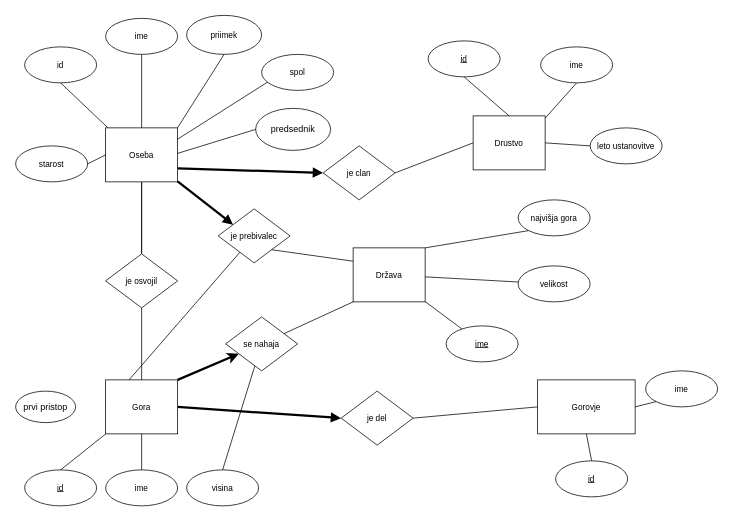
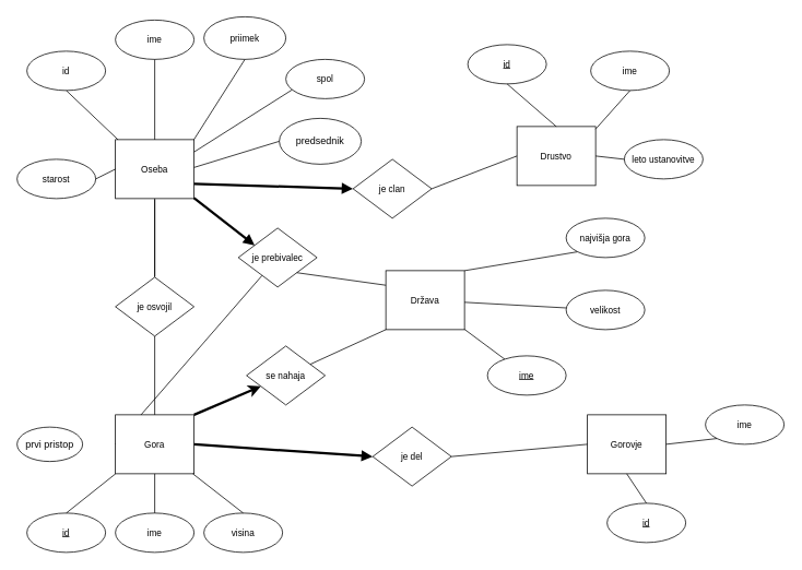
  <mxCell id="0" />
  <mxCell id="1" parent="0" />
  <mxCell id="2" value="Oseba" style="html=1;whiteSpace=wrap;;fontSize=11;fontColor=#000000;spacing=3;strokeOpacity=100;" parent="1" vertex="1"><mxGeometry x="140" y="170" width="96" height="72" as="geometry" /></mxCell>
  <mxCell id="3" value="id" style="html=1;whiteSpace=wrap;ellipse;fontSize=11;fontColor=#000000;spacing=3;strokeOpacity=100;" parent="1" vertex="1"><mxGeometry x="32" y="62" width="96" height="48" as="geometry" /></mxCell>
  <mxCell id="4" value="priimek" style="html=1;whiteSpace=wrap;ellipse;fontSize=11;fontColor=#000000;spacing=3;strokeOpacity=100;" parent="1" vertex="1"><mxGeometry x="248" y="20" width="100" height="52" as="geometry" /></mxCell>
  <mxCell id="5" value="ime" style="html=1;whiteSpace=wrap;ellipse;fontSize=11;fontColor=#000000;spacing=3;strokeOpacity=100;" parent="1" vertex="1"><mxGeometry x="140" y="24" width="96" height="48" as="geometry" /></mxCell>
  <mxCell id="6" value="" style="html=1;jettySize=18;fontSize=11;strokeOpacity=100;rounded=1;arcSize=0;startArrow=none;;endArrow=none;;exitX=0.5;exitY=1.013;exitPerimeter=1;entryX=0.5;entryY=-0.008;entryPerimeter=1;" parent="1" source="5" target="2" edge="1"><mxGeometry width="100" height="100" relative="1" as="geometry" /></mxCell>
  <mxCell id="7" value="" style="html=1;jettySize=18;fontSize=11;strokeOpacity=100;rounded=1;arcSize=0;startArrow=none;;endArrow=none;;exitX=0.5;exitY=1.013;exitPerimeter=1;entryX=1.006;entryY=-0.008;entryPerimeter=1;" parent="1" source="4" target="2" edge="1"><mxGeometry width="100" height="100" relative="1" as="geometry" /></mxCell>
  <mxCell id="8" value="je clan" style="html=1;whiteSpace=wrap;rhombus;fontSize=11;fontColor=#000000;spacing=3;strokeOpacity=100;" parent="1" vertex="1"><mxGeometry x="430" y="194" width="96" height="72" as="geometry" /></mxCell>
  <mxCell id="9" value="Drustvo" style="html=1;whiteSpace=wrap;;fontSize=11;fontColor=#000000;spacing=3;strokeOpacity=100;" parent="1" vertex="1"><mxGeometry x="630" y="154" width="96" height="72" as="geometry" /></mxCell>
  <mxCell id="10" value="id" style="html=1;whiteSpace=wrap;ellipse;fontSize=11;fontColor=#000000;fontStyle=4;spacing=3;strokeOpacity=100;" parent="1" vertex="1"><mxGeometry x="570" y="54" width="96" height="48" as="geometry" /></mxCell>
  <mxCell id="11" value="ime" style="html=1;whiteSpace=wrap;ellipse;fontSize=11;fontColor=#000000;spacing=3;strokeOpacity=100;" parent="1" vertex="1"><mxGeometry x="720" y="62" width="96" height="48" as="geometry" /></mxCell>
  <mxCell id="12" value="" style="html=1;jettySize=18;fontSize=11;strokeOpacity=100;rounded=1;arcSize=0;startArrow=none;;endArrow=none;;exitX=0.5;exitY=1.013;exitPerimeter=1;entryX=1.006;entryY=0.038;entryPerimeter=1;" parent="1" source="11" target="9" edge="1"><mxGeometry width="100" height="100" relative="1" as="geometry" /></mxCell>
  <mxCell id="13" value="" style="html=1;jettySize=18;fontSize=11;strokeOpacity=100;strokeWidth=3;rounded=1;arcSize=0;startArrow=none;;endArrow=block;endFill=1;;entryX=-0.01;entryY=0.5;entryPerimeter=1;" parent="1" target="8" edge="1"><mxGeometry width="100" height="100" relative="1" as="geometry"><mxPoint x="236" y="224" as="sourcePoint" /></mxGeometry></mxCell>
  <mxCell id="14" value="" style="html=1;jettySize=18;fontSize=11;strokeOpacity=100;rounded=1;arcSize=0;startArrow=none;;endArrow=none;;exitX=1.01;exitY=0.5;exitPerimeter=1;entryX=-0.006;entryY=0.5;entryPerimeter=1;" parent="1" source="8" target="9" edge="1"><mxGeometry width="100" height="100" relative="1" as="geometry" /></mxCell>
  <mxCell id="15" value="je osvojil" style="html=1;whiteSpace=wrap;rhombus;fontSize=11;fontColor=#000000;spacing=3;strokeOpacity=100;" parent="1" vertex="1"><mxGeometry x="140" y="338" width="96" height="72" as="geometry" /></mxCell>
  <mxCell id="16" value="" style="html=1;jettySize=18;fontSize=11;strokeOpacity=100;rounded=1;arcSize=0;startArrow=none;;endArrow=none;;exitX=0.5;exitY=1.008;exitPerimeter=1;entryX=0.5;entryY=-0.01;entryPerimeter=1;" parent="1" source="2" target="15" edge="1"><mxGeometry width="100" height="100" relative="1" as="geometry" /></mxCell>
  <mxCell id="17" style="edgeStyle=none;rounded=0;orthogonalLoop=1;jettySize=auto;html=1;exitX=0;exitY=0.5;exitDx=0;exitDy=0;startArrow=none;startFill=0;endArrow=none;endFill=0;strokeColor=#000000;" parent="1" source="19" target="41" edge="1"><mxGeometry relative="1" as="geometry" /></mxCell>
  <mxCell id="18" style="rounded=0;orthogonalLoop=1;jettySize=auto;html=1;exitX=1;exitY=0;exitDx=0;exitDy=0;strokeWidth=3;" parent="1" source="19" target="53" edge="1"><mxGeometry relative="1" as="geometry"><mxPoint x="306.806" y="475.803" as="targetPoint" /></mxGeometry></mxCell>
  <mxCell id="19" value="Gora" style="html=1;whiteSpace=wrap;;fontSize=11;fontColor=#000000;spacing=3;strokeOpacity=100;" parent="1" vertex="1"><mxGeometry x="140" y="506" width="96" height="72" as="geometry" /></mxCell>
  <mxCell id="20" value="" style="html=1;jettySize=18;fontSize=11;strokeOpacity=100;rounded=1;arcSize=0;startArrow=none;;endArrow=none;;" parent="1" edge="1"><mxGeometry width="100" height="100" relative="1" as="geometry"><mxPoint x="188" y="243" as="sourcePoint" /><mxPoint x="188" y="337" as="targetPoint" /></mxGeometry></mxCell>
  <mxCell id="21" value="" style="html=1;jettySize=18;fontSize=11;strokeOpacity=100;rounded=1;arcSize=0;startArrow=none;;endArrow=none;;exitX=0.5;exitY=-0.008;exitPerimeter=1;entryX=0.5;entryY=1.01;entryPerimeter=1;" parent="1" source="19" target="15" edge="1"><mxGeometry width="100" height="100" relative="1" as="geometry" /></mxCell>
  <mxCell id="22" value="id" style="html=1;whiteSpace=wrap;ellipse;fontSize=11;fontColor=#000000;fontStyle=4;spacing=3;strokeOpacity=100;" parent="1" vertex="1"><mxGeometry x="32" y="626" width="96" height="48" as="geometry" /></mxCell>
  <mxCell id="23" value="ime" style="html=1;whiteSpace=wrap;ellipse;fontSize=11;fontColor=#000000;spacing=3;strokeOpacity=100;" parent="1" vertex="1"><mxGeometry x="140" y="626" width="96" height="48" as="geometry" /></mxCell>
  <mxCell id="24" value="visina" style="html=1;whiteSpace=wrap;ellipse;fontSize=11;fontColor=#000000;spacing=3;strokeOpacity=100;" parent="1" vertex="1"><mxGeometry x="248" y="626" width="96" height="48" as="geometry" /></mxCell>
  <mxCell id="25" value="" style="html=1;jettySize=18;fontSize=11;strokeOpacity=100;rounded=1;arcSize=0;startArrow=none;;endArrow=none;;exitX=0.5;exitY=-0.013;exitPerimeter=1;entryX=-0.006;entryY=1.008;entryPerimeter=1;" parent="1" source="22" target="19" edge="1"><mxGeometry width="100" height="100" relative="1" as="geometry" /></mxCell>
  <mxCell id="26" value="" style="html=1;jettySize=18;fontSize=11;strokeOpacity=100;rounded=1;arcSize=0;startArrow=none;;endArrow=none;;exitX=0.5;exitY=-0.013;exitPerimeter=1;entryX=0.5;entryY=1.008;entryPerimeter=1;" parent="1" source="23" target="19" edge="1"><mxGeometry width="100" height="100" relative="1" as="geometry" /></mxCell>
- <mxCell id="27" value="" style="html=1;jettySize=18;fontSize=11;strokeOpacity=100;rounded=1;arcSize=0;startArrow=none;endArrow=none;exitX=0.5;exitY=-0.013;exitPerimeter=1;" parent="1" source="24" target="53" edge="1"><mxGeometry width="100" height="100" relative="1" as="geometry" /></mxCell>
+ <mxCell id="27" value="" style="html=1;jettySize=18;fontSize=11;strokeOpacity=100;rounded=1;arcSize=0;startArrow=none;;endArrow=none;;exitX=0.5;exitY=-0.013;exitPerimeter=1;entryX=0.992;entryY=1.008;entryPerimeter=1;" parent="1" source="24" target="19" edge="1"><mxGeometry width="100" height="100" relative="1" as="geometry" /></mxCell>
  <mxCell id="28" value="" style="html=1;jettySize=18;fontSize=11;strokeOpacity=100;rounded=1;arcSize=0;startArrow=none;;endArrow=none;;exitX=0.5;exitY=1.013;exitPerimeter=1;entryX=0.025;entryY=-0.008;entryPerimeter=1;" parent="1" source="3" target="2" edge="1"><mxGeometry width="100" height="100" relative="1" as="geometry" /></mxCell>
  <mxCell id="29" value="je del" style="html=1;whiteSpace=wrap;rhombus;fontSize=11;fontColor=#000000;spacing=3;strokeOpacity=100;" parent="1" vertex="1"><mxGeometry x="454" y="521" width="96" height="72" as="geometry" /></mxCell>
  <mxCell id="30" style="rounded=0;orthogonalLoop=1;jettySize=auto;html=1;exitX=1;exitY=0.25;exitDx=0;exitDy=0;entryX=0;entryY=1;entryDx=0;entryDy=0;strokeColor=none;" parent="1" source="31" edge="1"><mxGeometry relative="1" as="geometry"><mxPoint x="886.059" y="486.971" as="targetPoint" /></mxGeometry></mxCell>
- <mxCell id="31" value="Gorovje" style="html=1;whiteSpace=wrap;;fontSize=11;fontColor=#000000;spacing=3;strokeOpacity=100;" parent="1" vertex="1"><mxGeometry x="716" y="506" width="130" height="72" as="geometry" /></mxCell>
+ <mxCell id="31" value="Gorovje" style="html=1;whiteSpace=wrap;;fontSize=11;fontColor=#000000;spacing=3;strokeOpacity=100;" parent="1" vertex="1"><mxGeometry x="716" y="506" width="96" height="72" as="geometry" /></mxCell>
  <mxCell id="32" value="" style="html=1;jettySize=18;fontSize=11;strokeOpacity=100;strokeWidth=3;rounded=1;arcSize=0;startArrow=none;;endArrow=block;endFill=1;;exitX=1.006;exitY=0.5;exitPerimeter=1;entryX=-0.01;entryY=0.5;entryPerimeter=1;" parent="1" source="19" target="29" edge="1"><mxGeometry width="100" height="100" relative="1" as="geometry" /></mxCell>
  <mxCell id="33" value="" style="html=1;jettySize=18;fontSize=11;strokeOpacity=100;rounded=1;arcSize=0;startArrow=none;;endArrow=none;;exitX=-0.006;exitY=0.5;exitPerimeter=1;entryX=1.01;entryY=0.5;entryPerimeter=1;" parent="1" source="31" target="29" edge="1"><mxGeometry width="100" height="100" relative="1" as="geometry" /></mxCell>
  <mxCell id="34" value="id" style="html=1;whiteSpace=wrap;ellipse;fontSize=11;fontColor=#000000;fontStyle=4;spacing=3;strokeOpacity=100;" parent="1" vertex="1"><mxGeometry x="740" y="614" width="96" height="48" as="geometry" /></mxCell>
  <mxCell id="35" value="ime" style="html=1;whiteSpace=wrap;ellipse;fontSize=11;fontColor=#000000;spacing=3;strokeOpacity=100;" parent="1" vertex="1"><mxGeometry x="860" y="494" width="96" height="48" as="geometry" /></mxCell>
  <mxCell id="36" value="" style="html=1;jettySize=18;fontSize=11;strokeOpacity=100;rounded=1;arcSize=0;startArrow=none;;endArrow=none;;exitX=0.5;exitY=1.008;exitPerimeter=1;entryX=0.5;entryY=-0.013;entryPerimeter=1;" parent="1" source="31" target="34" edge="1"><mxGeometry width="100" height="100" relative="1" as="geometry" /></mxCell>
  <mxCell id="37" value="" style="html=1;jettySize=18;fontSize=11;strokeOpacity=100;rounded=1;arcSize=0;startArrow=none;;endArrow=none;;exitX=1;exitY=0.5;entryX=0;entryY=1;entryDx=0;entryDy=0;exitDx=0;exitDy=0;" parent="1" source="31" target="35" edge="1"><mxGeometry width="100" height="100" relative="1" as="geometry" /></mxCell>
  <mxCell id="38" value="" style="html=1;jettySize=18;fontSize=11;strokeOpacity=100;rounded=1;arcSize=0;startArrow=none;;endArrow=none;;exitX=0.5;exitY=-0.008;exitPerimeter=1;entryX=0.5;entryY=1.013;entryPerimeter=1;" parent="1" source="9" target="10" edge="1"><mxGeometry width="100" height="100" relative="1" as="geometry" /></mxCell>
  <mxCell id="39" value="" style="html=1;jettySize=18;fontSize=11;strokeOpacity=100;rounded=1;arcSize=0;startArrow=none;;endArrow=none;;exitX=1.006;exitY=0.5;exitPerimeter=1;entryX=-0.006;entryY=0.5;entryPerimeter=1;" parent="1" source="9" target="50" edge="1"><mxGeometry width="100" height="100" relative="1" as="geometry" /></mxCell>
  <mxCell id="40" value="Država" style="html=1;whiteSpace=wrap;;fontSize=11;fontColor=#000000;spacing=3;strokeOpacity=100;" parent="1" vertex="1"><mxGeometry x="470" y="330" width="96" height="72" as="geometry" /></mxCell>
  <mxCell id="41" value="je prebivalec" style="html=1;whiteSpace=wrap;rhombus;fontSize=11;fontColor=#000000;spacing=3;strokeOpacity=100;" parent="1" vertex="1"><mxGeometry x="290" y="278" width="96" height="72" as="geometry" /></mxCell>
  <mxCell id="42" value="" style="html=1;jettySize=18;fontSize=11;strokeOpacity=100;strokeWidth=3;rounded=1;arcSize=0;startArrow=none;;endArrow=block;endFill=1;;exitX=1.006;exitY=0.997;exitPerimeter=1;entryX=0.201;entryY=0.288;entryPerimeter=1;" parent="1" source="2" target="41" edge="1"><mxGeometry width="100" height="100" relative="1" as="geometry" /></mxCell>
  <mxCell id="43" value="" style="html=1;jettySize=18;fontSize=11;strokeOpacity=100;rounded=1;arcSize=0;startArrow=none;;endArrow=none;;exitX=0.749;exitY=0.762;exitPerimeter=1;entryX=-0.006;entryY=0.244;entryPerimeter=1;" parent="1" source="41" target="40" edge="1"><mxGeometry width="100" height="100" relative="1" as="geometry" /></mxCell>
  <mxCell id="44" value="" style="html=1;jettySize=18;fontSize=11;strokeOpacity=100;rounded=1;arcSize=0;startArrow=none;;endArrow=none;;exitX=0;exitY=1;exitDx=0;exitDy=0;entryX=1;entryY=0;entryDx=0;entryDy=0;" parent="1" source="49" target="40" edge="1"><mxGeometry width="100" height="100" relative="1" as="geometry"><mxPoint x="540" y="338" as="targetPoint" /></mxGeometry></mxCell>
  <mxCell id="45" value="spol" style="html=1;whiteSpace=wrap;ellipse;fontSize=11;fontColor=#000000;align=center;spacing=3;strokeOpacity=100;fillOpacity=100;fillColor=#ffffff;" parent="1" vertex="1"><mxGeometry x="348" y="72" width="96" height="48" as="geometry" /></mxCell>
  <mxCell id="46" value="starost" style="html=1;whiteSpace=wrap;ellipse;fontSize=11;fontColor=#000000;align=center;spacing=3;strokeOpacity=100;fillOpacity=100;fillColor=#ffffff;" parent="1" vertex="1"><mxGeometry y="194" width="96" height="48" as="geometry" x="20" /></mxCell>
  <mxCell id="47" value="" style="html=1;jettySize=18;fontSize=11;strokeOpacity=100;rounded=1;arcSize=0;startArrow=none;;endArrow=none;;exitX=-0.006;exitY=0.5;exitPerimeter=1;entryX=1.006;entryY=0.5;entryPerimeter=1;" parent="1" source="2" target="46" edge="1"><mxGeometry width="100" height="100" relative="1" as="geometry" /></mxCell>
  <mxCell id="48" value="" style="html=1;jettySize=18;fontSize=11;strokeOpacity=100;rounded=1;arcSize=0;startArrow=none;;endArrow=none;;exitX=1.006;exitY=0.206;exitPerimeter=1;entryX=0.082;entryY=0.79;entryPerimeter=1;" parent="1" source="2" target="45" edge="1"><mxGeometry width="100" height="100" relative="1" as="geometry" /></mxCell>
  <mxCell id="49" value="najvišja gora" style="html=1;whiteSpace=wrap;ellipse;fontSize=11;fontColor=#000000;align=center;spacing=3;strokeOpacity=100;fillOpacity=100;fillColor=#ffffff;" parent="1" vertex="1"><mxGeometry x="690" y="266" width="96" height="48" as="geometry" /></mxCell>
- <mxCell id="50" value="leto ustanovitve" style="html=1;whiteSpace=wrap;ellipse;fontSize=11;fontColor=#000000;align=center;spacing=3;strokeOpacity=100;fillOpacity=100;fillColor=#ffffff;" parent="1" vertex="1"><mxGeometry x="786" y="170" width="96" height="48" as="geometry" /></mxCell>
+ <mxCell id="50" value="leto ustanovitve" style="html=1;whiteSpace=wrap;ellipse;fontSize=11;fontColor=#000000;align=center;spacing=3;strokeOpacity=100;fillOpacity=100;fillColor=#ffffff;" parent="1" vertex="1"><mxGeometry x="761" y="170" width="96" height="48" as="geometry" /></mxCell>
  <mxCell id="51" value="prvi pristop" style="ellipse;whiteSpace=wrap;html=1;" parent="1" vertex="1"><mxGeometry y="521" width="80" height="42" as="geometry" x="20" /></mxCell>
  <mxCell id="52" value="" style="edgeStyle=none;rounded=0;orthogonalLoop=1;jettySize=auto;html=1;strokeWidth=1;entryX=0;entryY=1;entryDx=0;entryDy=0;endArrow=none;endFill=0;" parent="1" source="53" target="40" edge="1"><mxGeometry relative="1" as="geometry"><mxPoint x="476" y="458" as="targetPoint" /></mxGeometry></mxCell>
  <mxCell id="53" value="se nahaja" style="html=1;whiteSpace=wrap;rhombus;fontSize=11;fontColor=#000000;spacing=3;strokeOpacity=100;" parent="1" vertex="1"><mxGeometry x="300" y="422" width="96" height="72" as="geometry" /></mxCell>
  <mxCell id="54" style="edgeStyle=none;rounded=0;orthogonalLoop=1;jettySize=auto;html=1;endArrow=none;endFill=0;strokeWidth=1;" parent="1" source="55" target="40" edge="1"><mxGeometry relative="1" as="geometry" /></mxCell>
  <mxCell id="55" value="velikost" style="html=1;whiteSpace=wrap;ellipse;fontSize=11;fontColor=#000000;align=center;spacing=3;strokeOpacity=100;fillOpacity=100;fillColor=#ffffff;" parent="1" vertex="1"><mxGeometry x="690" y="354" width="96" height="48" as="geometry" /></mxCell>
  <mxCell id="56" style="edgeStyle=none;rounded=0;orthogonalLoop=1;jettySize=auto;html=1;endArrow=none;endFill=0;strokeWidth=1;" parent="1" source="57" target="40" edge="1"><mxGeometry relative="1" as="geometry" /></mxCell>
  <mxCell id="57" value="&lt;u&gt;ime&lt;/u&gt;" style="html=1;whiteSpace=wrap;ellipse;fontSize=11;fontColor=#000000;align=center;spacing=3;strokeOpacity=100;fillOpacity=100;fillColor=#ffffff;" parent="1" vertex="1"><mxGeometry x="594" y="434" width="96" height="48" as="geometry" /></mxCell>
  <mxCell id="58" value="predsednik" style="ellipse;whiteSpace=wrap;html=1;" parent="1" vertex="1"><mxGeometry x="340" y="144" width="100" height="56" as="geometry" /></mxCell>
  <mxCell id="59" value="" style="endArrow=none;html=1;strokeWidth=1;exitX=1;exitY=0.472;exitDx=0;exitDy=0;entryX=0;entryY=0.5;entryDx=0;entryDy=0;exitPerimeter=0;" parent="1" source="2" target="58" edge="1"><mxGeometry width="50" height="50" relative="1" as="geometry"><mxPoint x="630" y="414" as="sourcePoint" /><mxPoint x="680" y="364" as="targetPoint" /></mxGeometry></mxCell>
